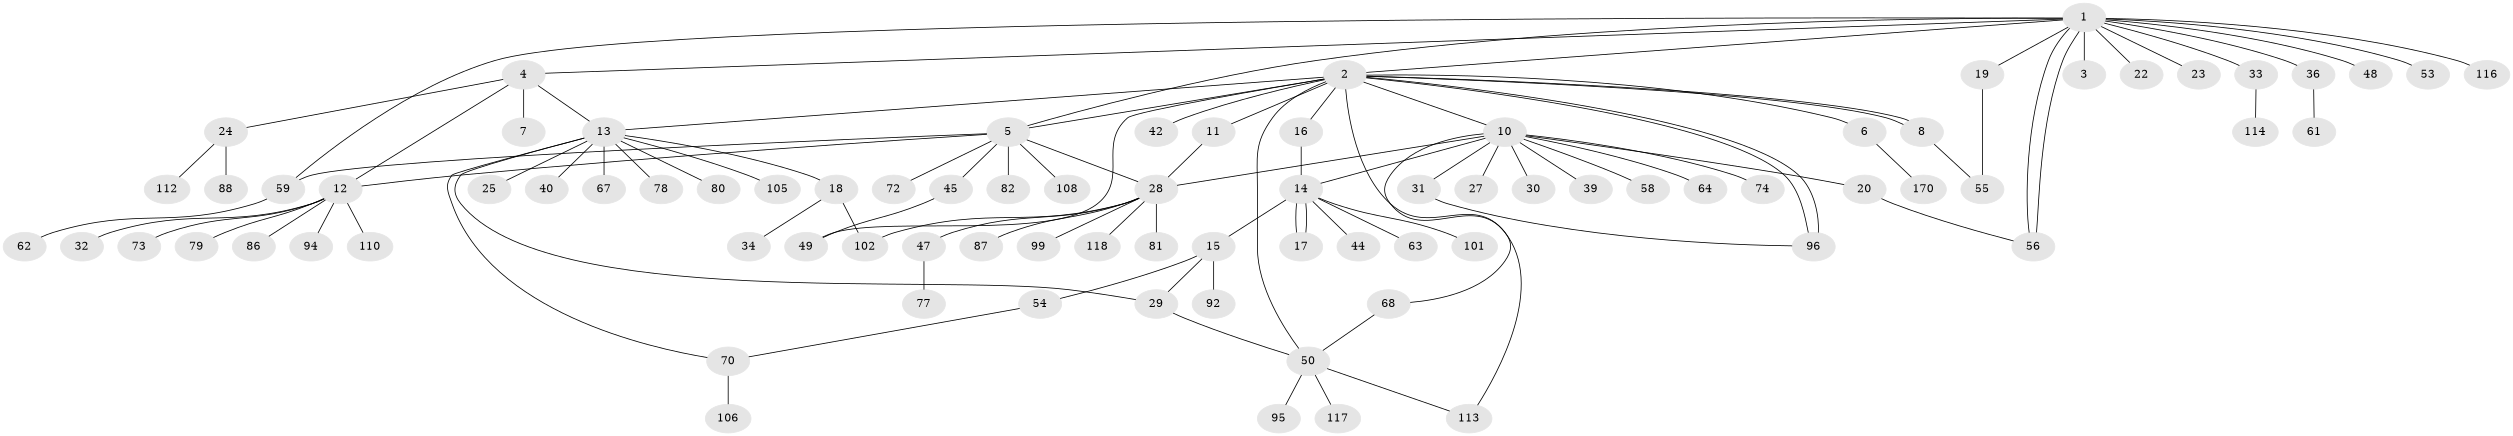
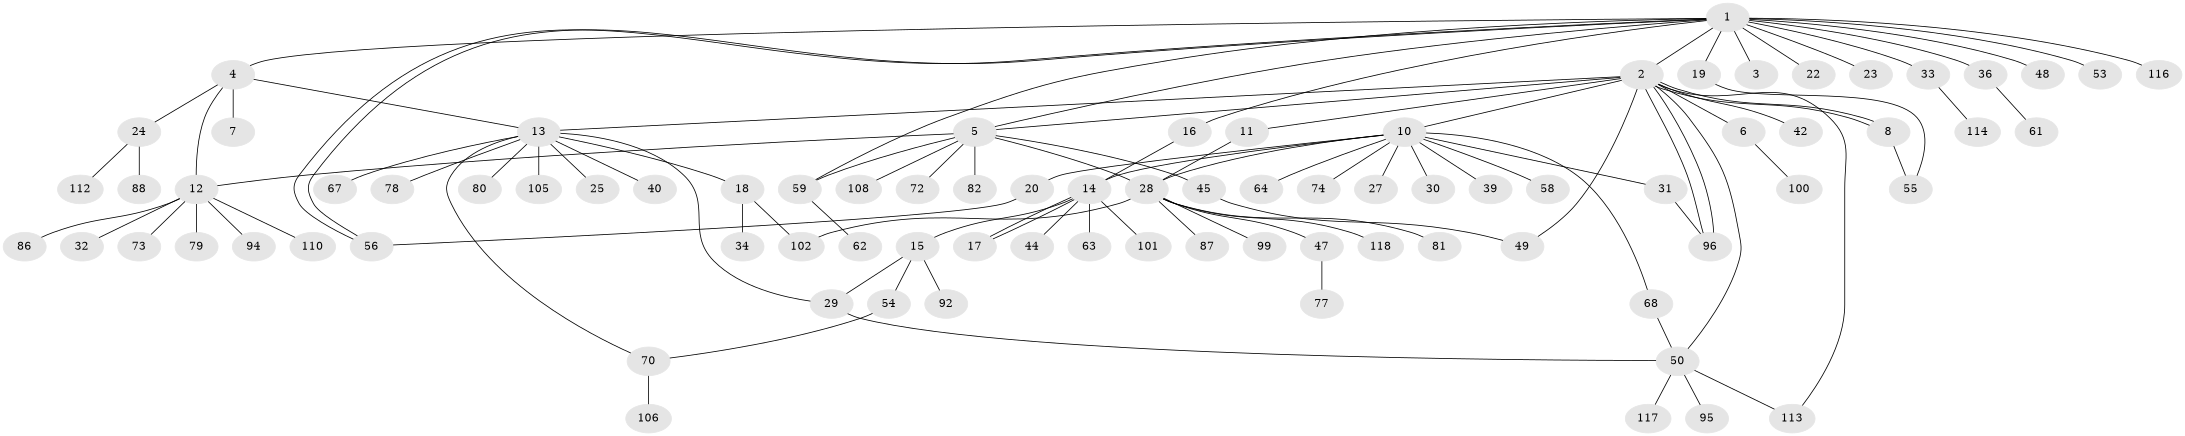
  graph {
    node [color=gray90 style=filled]
    1 [super="+9"]
    2 [super="+111"]
    3
    4 [super="+98"]
    5 [super="+43"]
    16
    19 [super="+26"]
    22
    23
    33 [super="+60"]
    36
    48
    53
    56 [super="+104"]
    59 [super="+90"]
    116
    6
    8
    10 [super="+107"]
    11 [super="+115"]
    13 [super="+69"]
    42 [super="+46"]
    49
    50 [super="+57"]
    96
    113
    7
    12 [super="+21"]
    24 [super="+37"]
    28 [super="+65"]
    45 [super="+89"]
    72
    82 [super="+85"]
    108
    14 [super="+75"]
    15 [super="+76"]
    17
    44 [super="+71"]
    63
    101
    55
    114
    61
    62
-   100 [label=170]
+   100
    20 [super="+41"]
    27
    30 [super="+35"]
    31 [super="+93"]
    39
    58
    64
    68
    74
    18 [super="+38"]
    25
    29 [super="+109"]
    40
    67
    70 [super="+84"]
    78
    80
    105
    95 [super="+97"]
    117
    32 [super="+66"]
    73
    79
    86
    94
    110
    88
    112
    102 [super="+103"]
    47
    81 [super="+91"]
    87
    99
    118
    34
    106
    54 [super="+83"]
    92
    77
    1 -- 2
    1 -- 3
    1 -- 4
    1 -- 5
-   2 -- 16
+   1 -- 16
    1 -- 19
    1 -- 22
    1 -- 23
    1 -- 33
    1 -- 36
    1 -- 48
    1 -- 53
    1 -- 56
    1 -- 56
    1 -- 59
    1 -- 116
    2 -- 5
    2 -- 6
    2 -- 8
    2 -- 8
    2 -- 10
    2 -- 11
    2 -- 13
    2 -- 42
    2 -- 49
    2 -- 50
    2 -- 96
    2 -- 96
    2 -- 113
    4 -- 13
    4 -- 7
    4 -- 12
    4 -- 24
    5 -- 59
    5 -- 12
    5 -- 28
    5 -- 45
    5 -- 72
    5 -- 82
    5 -- 108
    16 -- 14
    19 -- 55
    33 -- 114
    36 -- 61
    59 -- 62
    6 -- 100
    8 -- 55
    10 -- 28
    10 -- 14
    10 -- 20
    10 -- 27
    10 -- 30
    10 -- 31
    10 -- 39
    10 -- 58
    10 -- 64
    10 -- 68
    10 -- 74
    11 -- 28
    13 -- 18
    13 -- 25
    13 -- 29
    13 -- 40
    13 -- 67
    13 -- 70
    13 -- 78
    13 -- 80
    13 -- 105
    50 -- 113
    50 -- 95
    50 -- 117
    12 -- 32
    12 -- 73
    12 -- 79
    12 -- 86
    12 -- 94
    12 -- 110
    24 -- 88
    24 -- 112
    28 -- 102
    28 -- 47
    28 -- 81
    28 -- 87
    28 -- 99
    28 -- 118
    45 -- 49
    14 -- 15
    14 -- 17
    14 -- 17
    14 -- 44
    14 -- 63
    14 -- 101
    15 -- 29
    15 -- 54
    15 -- 92
    20 -- 56
    31 -- 96
    68 -- 50
    18 -- 102
    18 -- 34
    29 -- 50
    70 -- 106
    47 -- 77
    54 -- 70
  }
